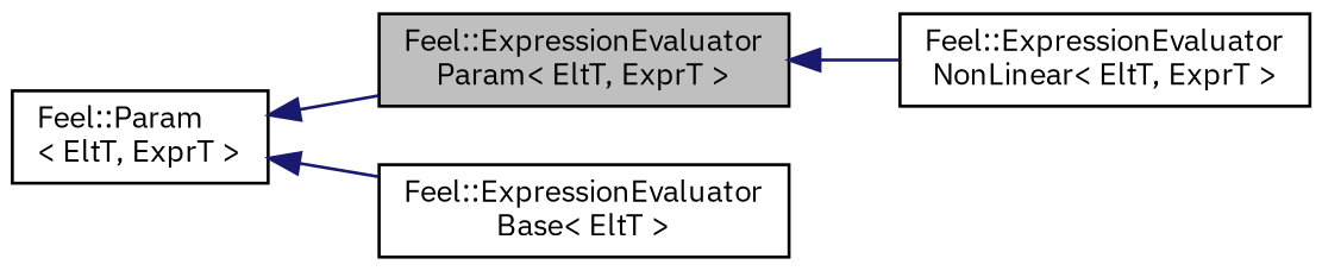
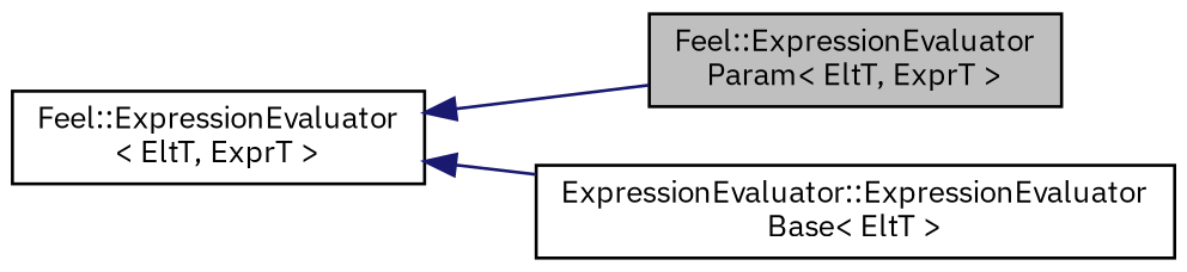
  digraph {
    fontname="IBM Plex Sans"
    rankdir=LR
    node [color=black fillcolor=white fontname="IBM Plex Sans" fontsize=10 shape=record style=filled]
    edge [color=midnightblue dir=back fontname="IBM Plex Sans" fontsize=10 labelfontname=Helvetica labelfontsize=10 style=solid]
    n1 [fillcolor=grey75 fontcolor=black height=0.2 label="Feel::ExpressionEvaluator\lParam\< EltT, ExprT \>" width=0.4]
-   n2 [height=0.2 label="Feel::ExpressionEvaluator\lNonLinear\< EltT, ExprT \>" width=0.4]
-   n3 [height=0.2 label="Feel::Param\l\< EltT, ExprT \>" width=0.4]
-   n4 [height=0.2 label="Feel::ExpressionEvaluator\lBase\< EltT \>" width=0.4]
-   n1 -> n2
+   n3 [height=0.2 label="Feel::ExpressionEvaluator\l\< EltT, ExprT \>" width=0.4]
+   n4 [height=0.2 label="ExpressionEvaluator::ExpressionEvaluator\lBase\< EltT \>" width=0.4]
    n3 -> n1
    n3 -> n4
  }
